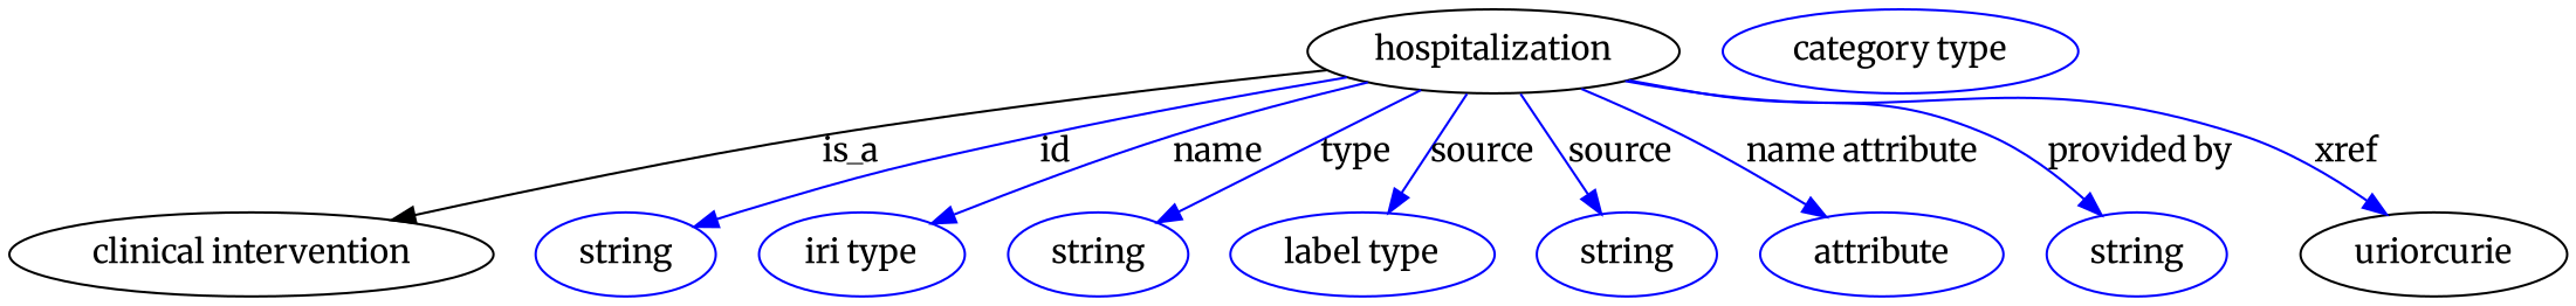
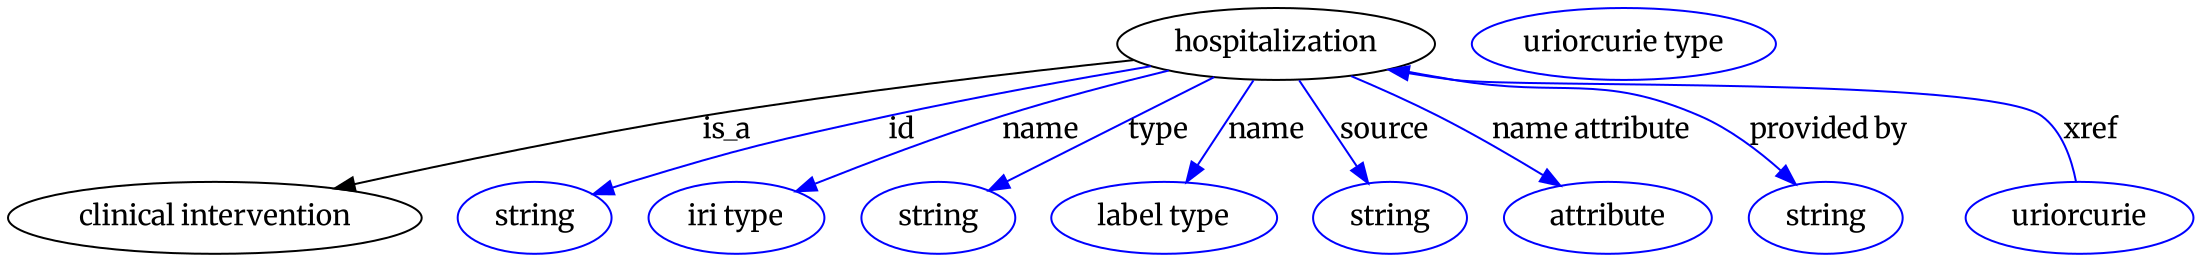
  digraph {
    fontname=Merriweather
    node [fontname=Merriweather color=blue]
    edge [fontname=Merriweather color=blue style=solid]
    n1 [height=0.5 label=hospitalization width=2.2026 color=""]
    "clinical intervention" [height=0.5 width=2.8706 color=""]
    n3 [height=0.5 label=string width=1.0652]
    n4 [height=0.5 label="iri type" width=1.2277]
    n5 [height=0.5 label=string width=1.0652]
    n6 [height=0.5 label="label type" width=1.5707]
    n7 [height=0.5 label=string width=1.0652]
    n8 [height=0.5 label=attribute width=1.4443]
    n9 [height=0.5 label=string width=1.0652]
-   n10 [color=black height=0.5 label=uriorcurie width=1.5887]
-   n11 [height=0.5 label="category type" width=2.0762]
+   n10 [height=0.5 label=uriorcurie width=1.5887]
+   n11 [height=0.5 label="uriorcurie type" width=2.0762]
    n1 -> "clinical intervention" [label=is_a color="" style=""]
    n1 -> n3 [label=id]
    n1 -> n4 [label=name]
    n1 -> n5 [label=type]
-   n1 -> n6 [label=source]
+   n1 -> n6 [label=name]
    n1 -> n7 [label=source]
    n1 -> n8 [label="name attribute"]
    n1 -> n9 [label="provided by"]
-   n1 -> n10 [label=xref]
+   n10 -> n1 [label=xref]
  }
